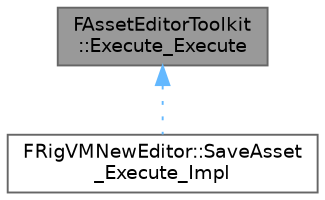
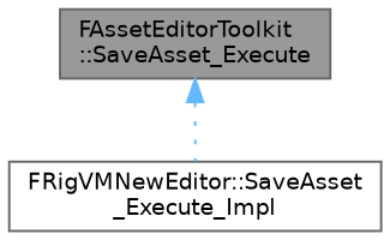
  digraph {
    rankdir=TB
    node [fontname=Helvetica fontsize=10 shape=box style=filled]
-   n1 [color=gray40 fillcolor=grey60 fontcolor=black height=0.2 label="FAssetEditorToolkit\l::Execute_Execute" width=0.4]
+   n1 [color=gray40 fillcolor=grey60 fontcolor=black height=0.2 label="FAssetEditorToolkit\l::SaveAsset_Execute" width=0.4]
    n2 [color=grey40 fillcolor=white height=0.2 label="FRigVMNewEditor::SaveAsset\l_Execute_Impl" width=0.4]
    n1 -> n2 [color=steelblue1 dir=back fontname=Helvetica fontsize=10 labelfontname=Helvetica labelfontsize=10 style=dotted]
  }
